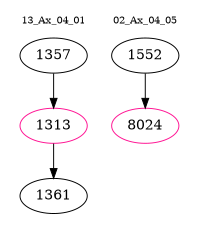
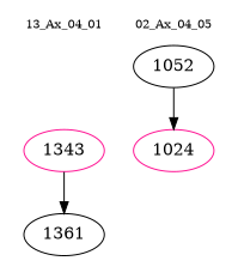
  digraph {
    node [color=black]
    edge [color=black]
-   n1 [label=1357]
-   n2 [color=deeppink label=1313]
+   n2 [color=deeppink label=1343]
    n3 [label=1361]
-   n4 [label=1552]
-   n5 [color=deeppink label=8024]
+   n4 [label=1052]
+   n5 [color=deeppink label=1024]
    subgraph cluster_1 {
      color=white
      fontsize=10
      label="13_Ax_04_01"
-     n1
      n2
      n3
    }
    subgraph cluster_2 {
      color=white
      fontsize=10
      label="02_Ax_04_05"
      n4
      n5
    }
-   n1 -> n2
    n2 -> n3
    n4 -> n5
  }
